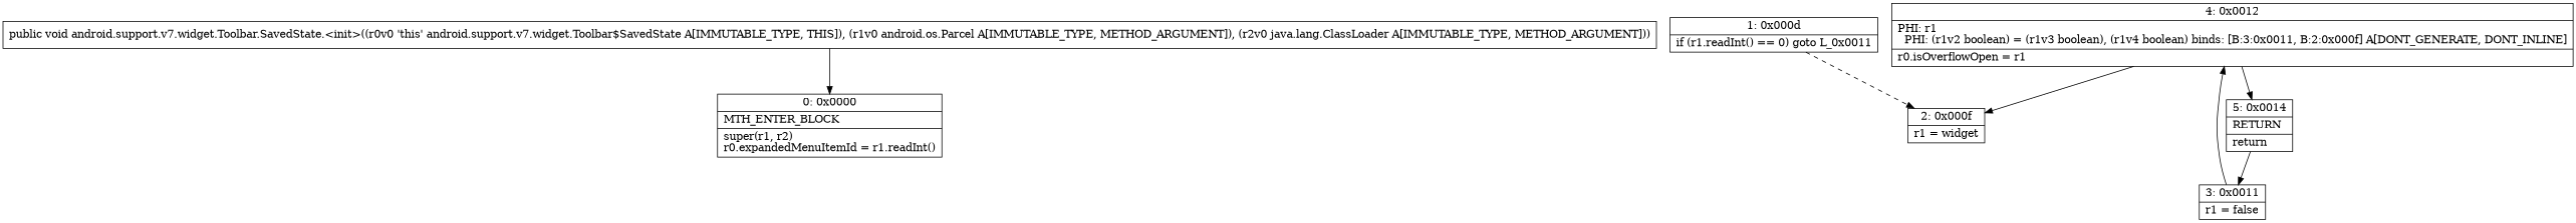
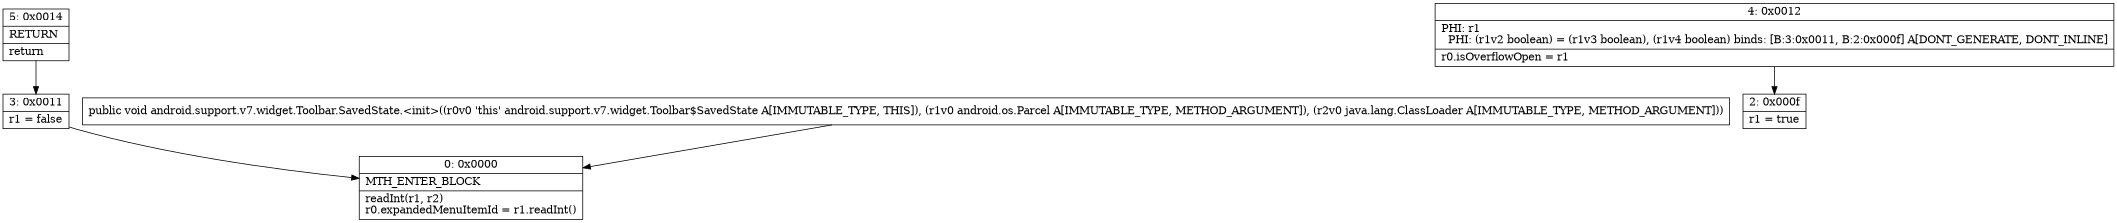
  digraph {
    node [shape=record]
-   n1 [label="{0\:\ 0x0000|MTH_ENTER_BLOCK\l|super(r1, r2)\lr0.expandedMenuItemId = r1.readInt()\l}"]
-   n2 [label="{1\:\ 0x000d|if (r1.readInt() == 0) goto L_0x0011\l}"]
-   n3 [label="{2\:\ 0x000f|r1 = widget\l}"]
+   n1 [label="{0\:\ 0x0000|MTH_ENTER_BLOCK\l|readInt(r1, r2)\lr0.expandedMenuItemId = r1.readInt()\l}"]
+   n3 [label="{2\:\ 0x000f|r1 = true\l}"]
    n4 [label="{3\:\ 0x0011|r1 = false\l}"]
    n5 [label="{4\:\ 0x0012|PHI: r1 \l  PHI: (r1v2 boolean) = (r1v3 boolean), (r1v4 boolean) binds: [B:3:0x0011, B:2:0x000f] A[DONT_GENERATE, DONT_INLINE]\l|r0.isOverflowOpen = r1\l}"]
    n6 [label="{5\:\ 0x0014|RETURN\l|return\l}"]
    n7 [label="{public void android.support.v7.widget.Toolbar.SavedState.\<init\>((r0v0 'this' android.support.v7.widget.Toolbar$SavedState A[IMMUTABLE_TYPE, THIS]), (r1v0 android.os.Parcel A[IMMUTABLE_TYPE, METHOD_ARGUMENT]), (r2v0 java.lang.ClassLoader A[IMMUTABLE_TYPE, METHOD_ARGUMENT])) }"]
-   n2 -> n3 [style=dashed]
-   n4 -> n5
+   n4 -> n1
    n5 -> n3
-   n5 -> n6
    n6 -> n4
    n7 -> n1
  }
